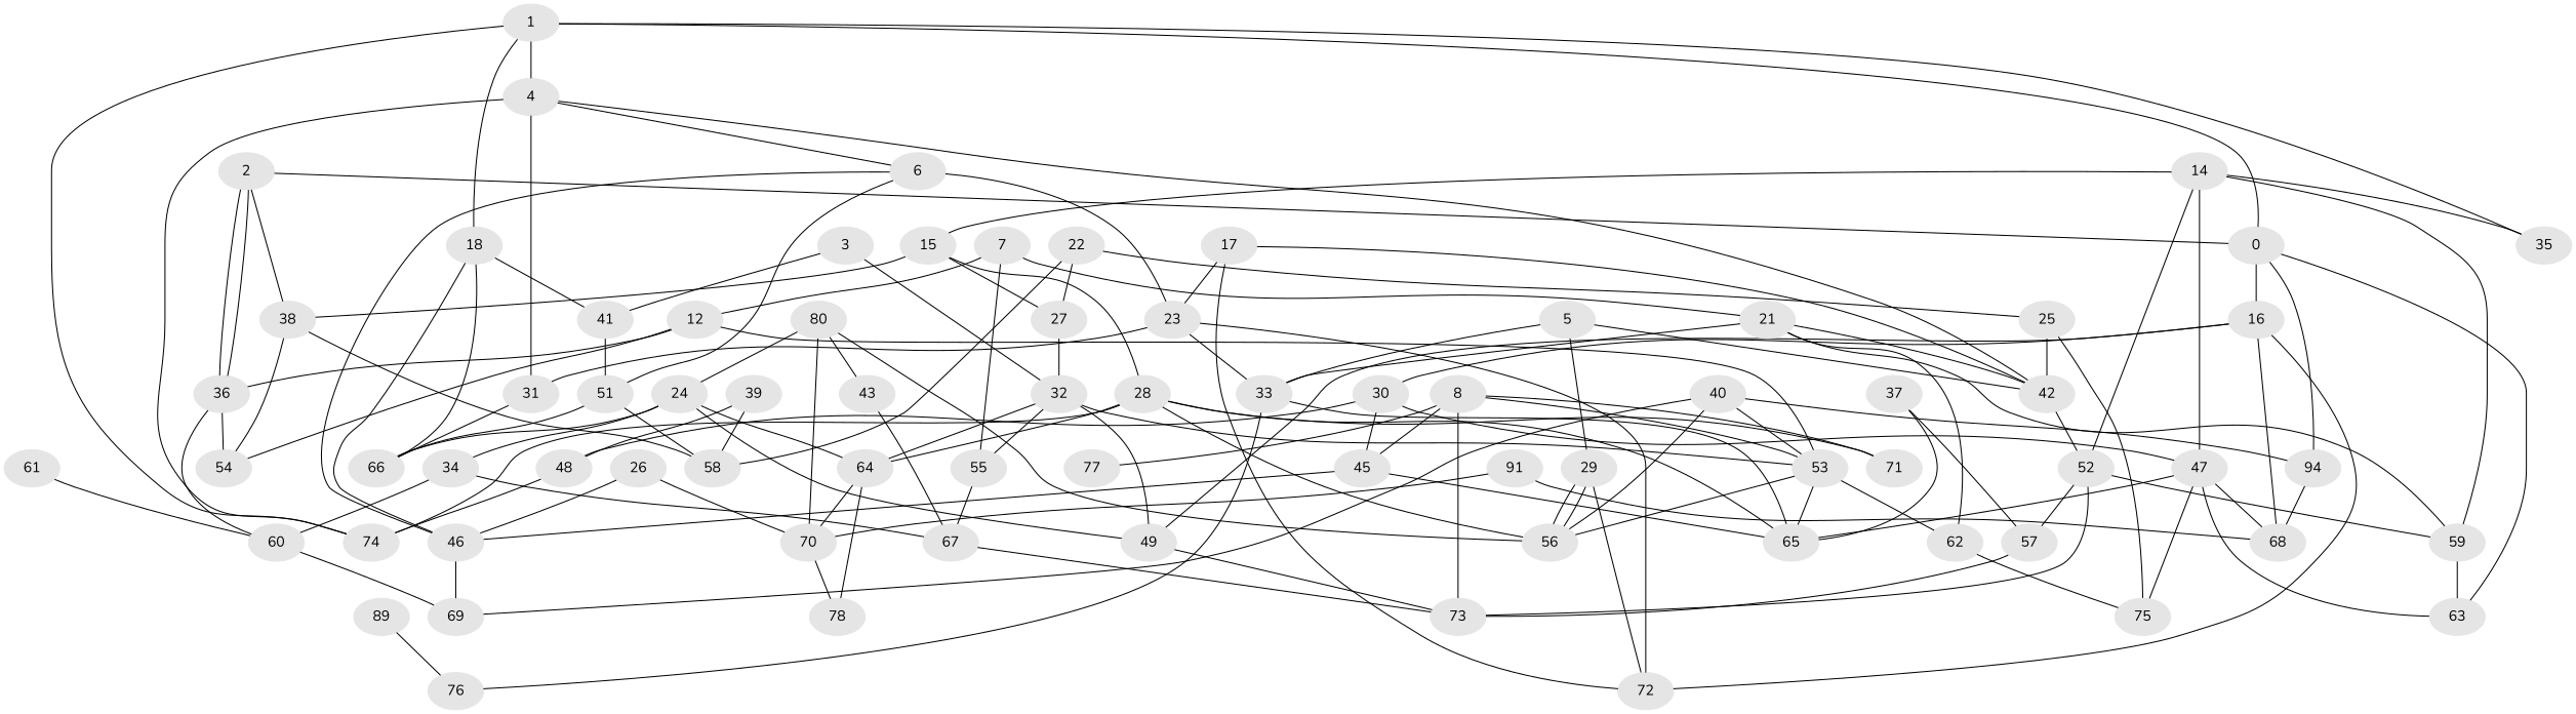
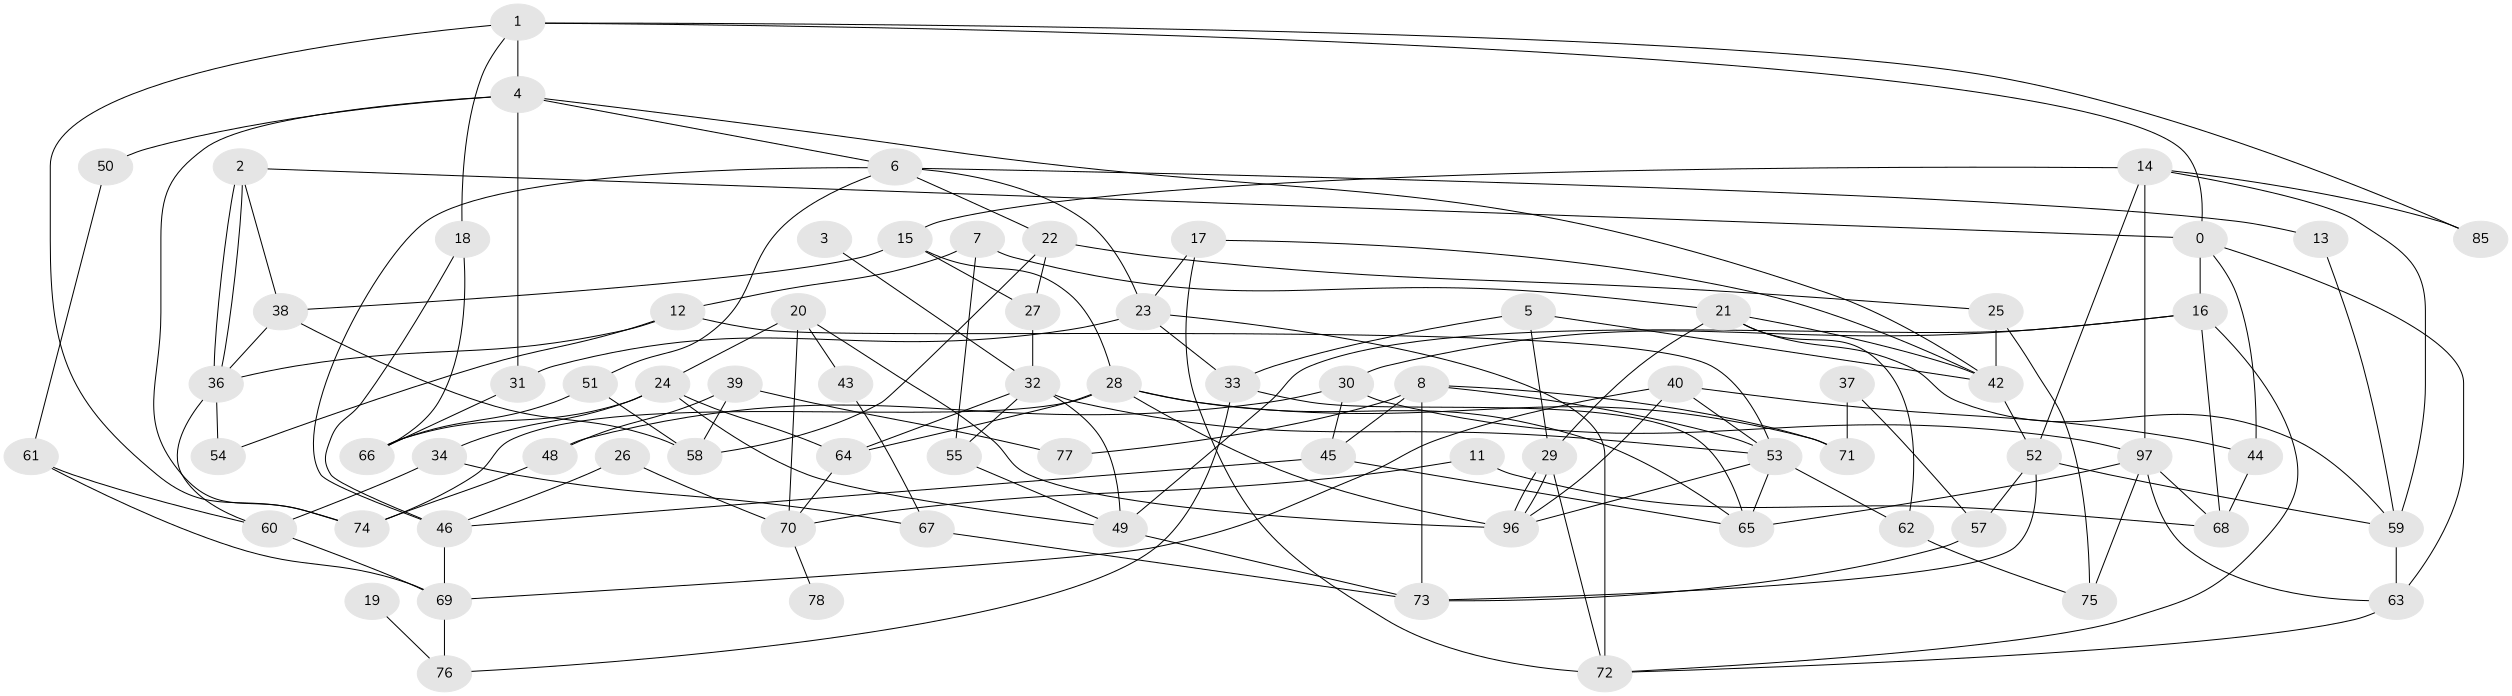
  graph {
    fontname=Nunito
    node [color=gray90 fontname=Nunito style=filled]
    edge [fontname=Nunito]
    1
    4
    n3 [label=0]
    18
-   35
+   35 [label=85]
    74
    6
    31
    42
+   50
    16
-   44 [label=94]
+   44
    63
-   41
    46
    66
    2
    36
    38
    54
    60
    58
    3
    32
    55
    53
    49
    64
    51
+   13
    22
    23
    52
    61
    5
    29
    33
    72
-   56
+   56 [label=96]
    76
    65
    59
    27
    25
    69
    7
    12
    21
    62
    67
    8
    45
    71
    73
    77
    68
    30
-   11 [label=91]
+   11
    70
    57
    78
    14
    15
-   47
+   47 [label=97]
    28
    75
    48
    17
-   19 [label=89]
-   20 [label=80]
+   19
+   20
    24
    43
    34
    26
    37
    39
    40
    1 -- 4
    1 -- n3
    1 -- 18
    1 -- 35
    1 -- 74
    4 -- 74
    4 -- 6
    4 -- 31
    4 -- 42
+   4 -- 50
    n3 -- 16
    n3 -- 44
    n3 -- 63
-   18 -- 41
    18 -- 46
    18 -- 66
    6 -- 46
    6 -- 51
+   6 -- 13
+   6 -- 22
    6 -- 23
    31 -- 66
    42 -- 52
+   50 -- 61
    16 -- 49
    16 -- 72
    16 -- 68
    16 -- 30
    44 -- 68
-   41 -- 51
+   63 -- 72
    46 -- 69
    2 -- n3
    2 -- 36
    2 -- 36
    2 -- 38
    36 -- 54
    36 -- 60
-   38 -- 54
+   38 -- 36
    38 -- 58
    60 -- 69
-   3 -- 41
    3 -- 32
    32 -- 55
    32 -- 53
    32 -- 49
    32 -- 64
-   55 -- 67
+   55 -- 49
    53 -- 56
    53 -- 65
    53 -- 62
    49 -- 73
    64 -- 70
-   64 -- 78
    51 -- 66
    51 -- 58
+   13 -- 59
    22 -- 58
    22 -- 27
    22 -- 25
    23 -- 31
    23 -- 33
    23 -- 72
    52 -- 59
    52 -- 73
    52 -- 57
    61 -- 60
+   61 -- 69
    5 -- 42
    5 -- 29
    5 -- 33
    29 -- 72
    29 -- 56
    29 -- 56
    33 -- 76
    33 -- 65
    59 -- 63
    27 -- 32
    25 -- 42
    25 -- 75
+   69 -- 76
    7 -- 55
    7 -- 12
    7 -- 21
    12 -- 36
    12 -- 54
    12 -- 53
    21 -- 42
-   21 -- 33
+   21 -- 29
    21 -- 59
    21 -- 62
    62 -- 75
    67 -- 73
    8 -- 53
    8 -- 45
    8 -- 71
    8 -- 73
    8 -- 77
    45 -- 46
    45 -- 65
    30 -- 45
    30 -- 47
    30 -- 48
    11 -- 68
    11 -- 70
    70 -- 78
    57 -- 73
    14 -- 35
    14 -- 52
    14 -- 59
    14 -- 15
    14 -- 47
    15 -- 38
    15 -- 27
    15 -- 28
    47 -- 63
    47 -- 65
    47 -- 68
    47 -- 75
    28 -- 74
    28 -- 64
    28 -- 56
    28 -- 65
    28 -- 71
    48 -- 74
    17 -- 42
    17 -- 23
    17 -- 72
    19 -- 76
    20 -- 56
    20 -- 70
    20 -- 24
    20 -- 43
    24 -- 66
    24 -- 49
    24 -- 64
    24 -- 34
    43 -- 67
    34 -- 60
    34 -- 67
    26 -- 46
    26 -- 70
-   37 -- 65
+   37 -- 71
    37 -- 57
    39 -- 58
+   39 -- 77
    39 -- 48
    40 -- 44
    40 -- 53
    40 -- 56
    40 -- 69
  }
